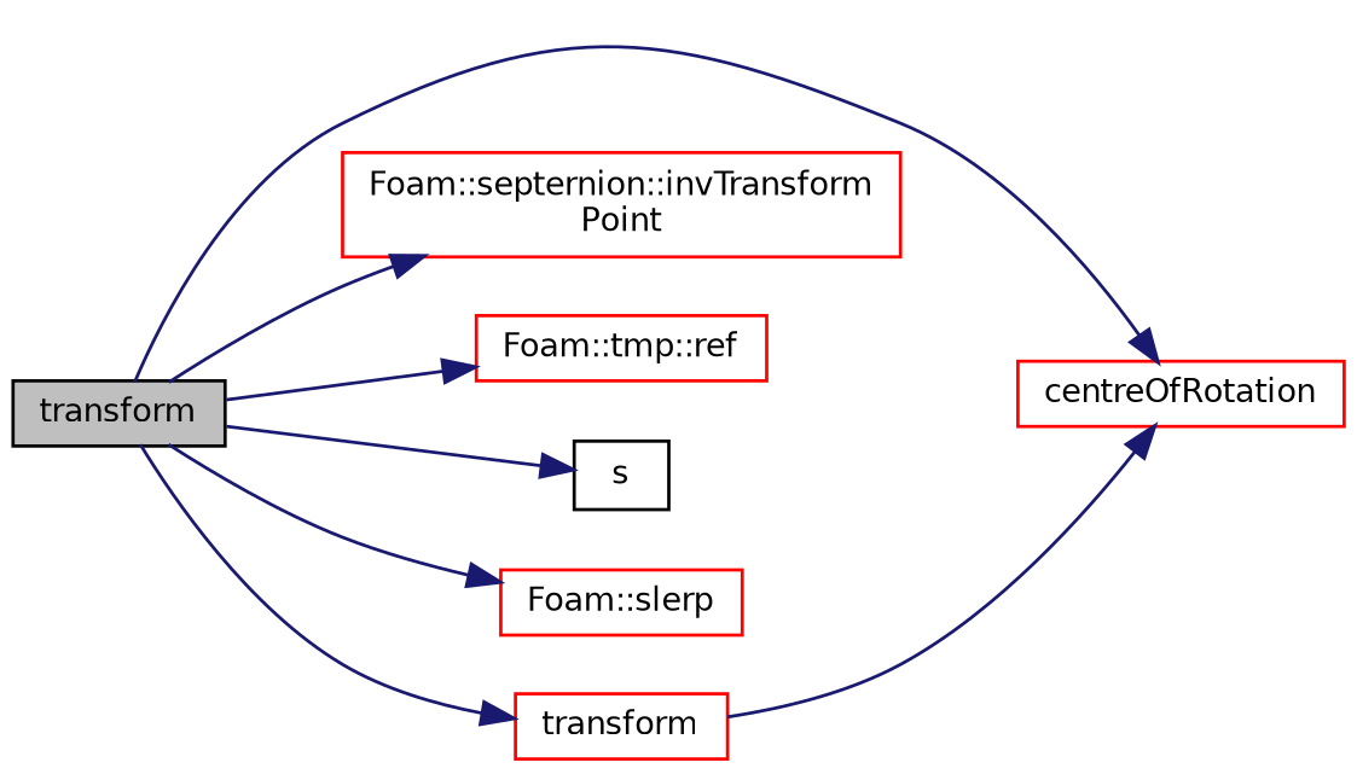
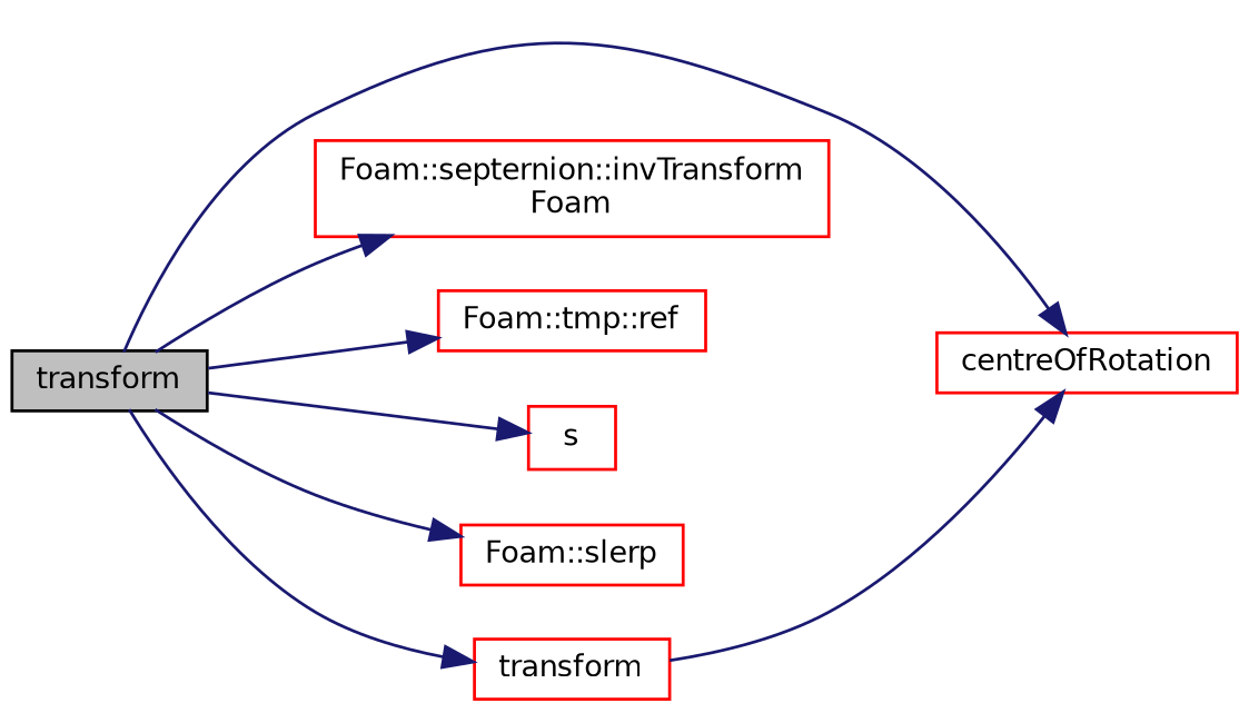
  digraph {
    rankdir=LR
    node [color=red fontname=Helvetica fontsize=10 shape=record]
    edge [color=midnightblue fontname=Helvetica fontsize=10 labelfontname=Helvetica labelfontsize=10 style=solid]
    n1 [color=black fillcolor=grey75 fontcolor=black height=0.2 label=transform style=filled width=0.4]
    n2 [height=0.2 label=centreOfRotation width=0.4]
-   n3 [height=0.2 label="Foam::septernion::invTransform\lPoint" width=0.4]
+   n3 [height=0.2 label="Foam::septernion::invTransform\lFoam" width=0.4]
    n4 [height=0.2 label="Foam::tmp::ref" width=0.4]
-   n5 [color=black height=0.2 label=s width=0.4]
+   n5 [height=0.2 label=s width=0.4]
    n6 [height=0.2 label="Foam::slerp" width=0.4]
    n7 [height=0.2 label=transform width=0.4]
    n1 -> n2
    n1 -> n3
    n1 -> n4
    n1 -> n5
    n1 -> n6
    n1 -> n7
    n7 -> n2
  }
